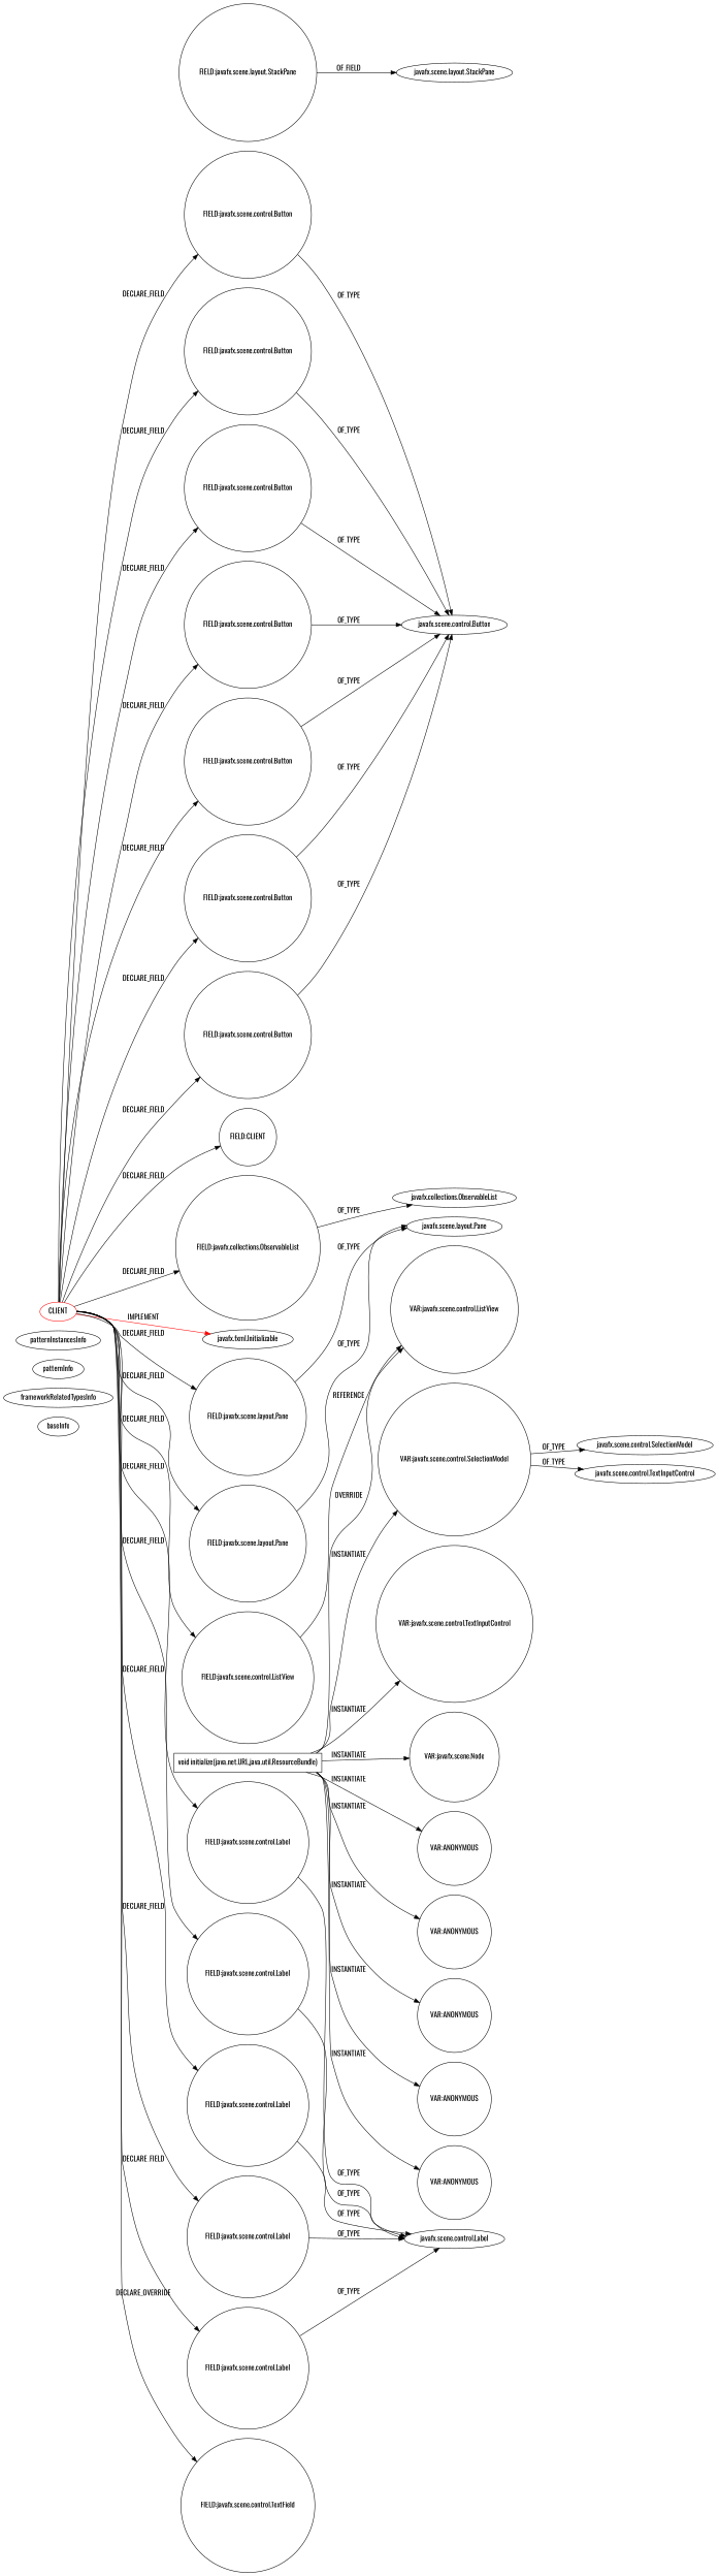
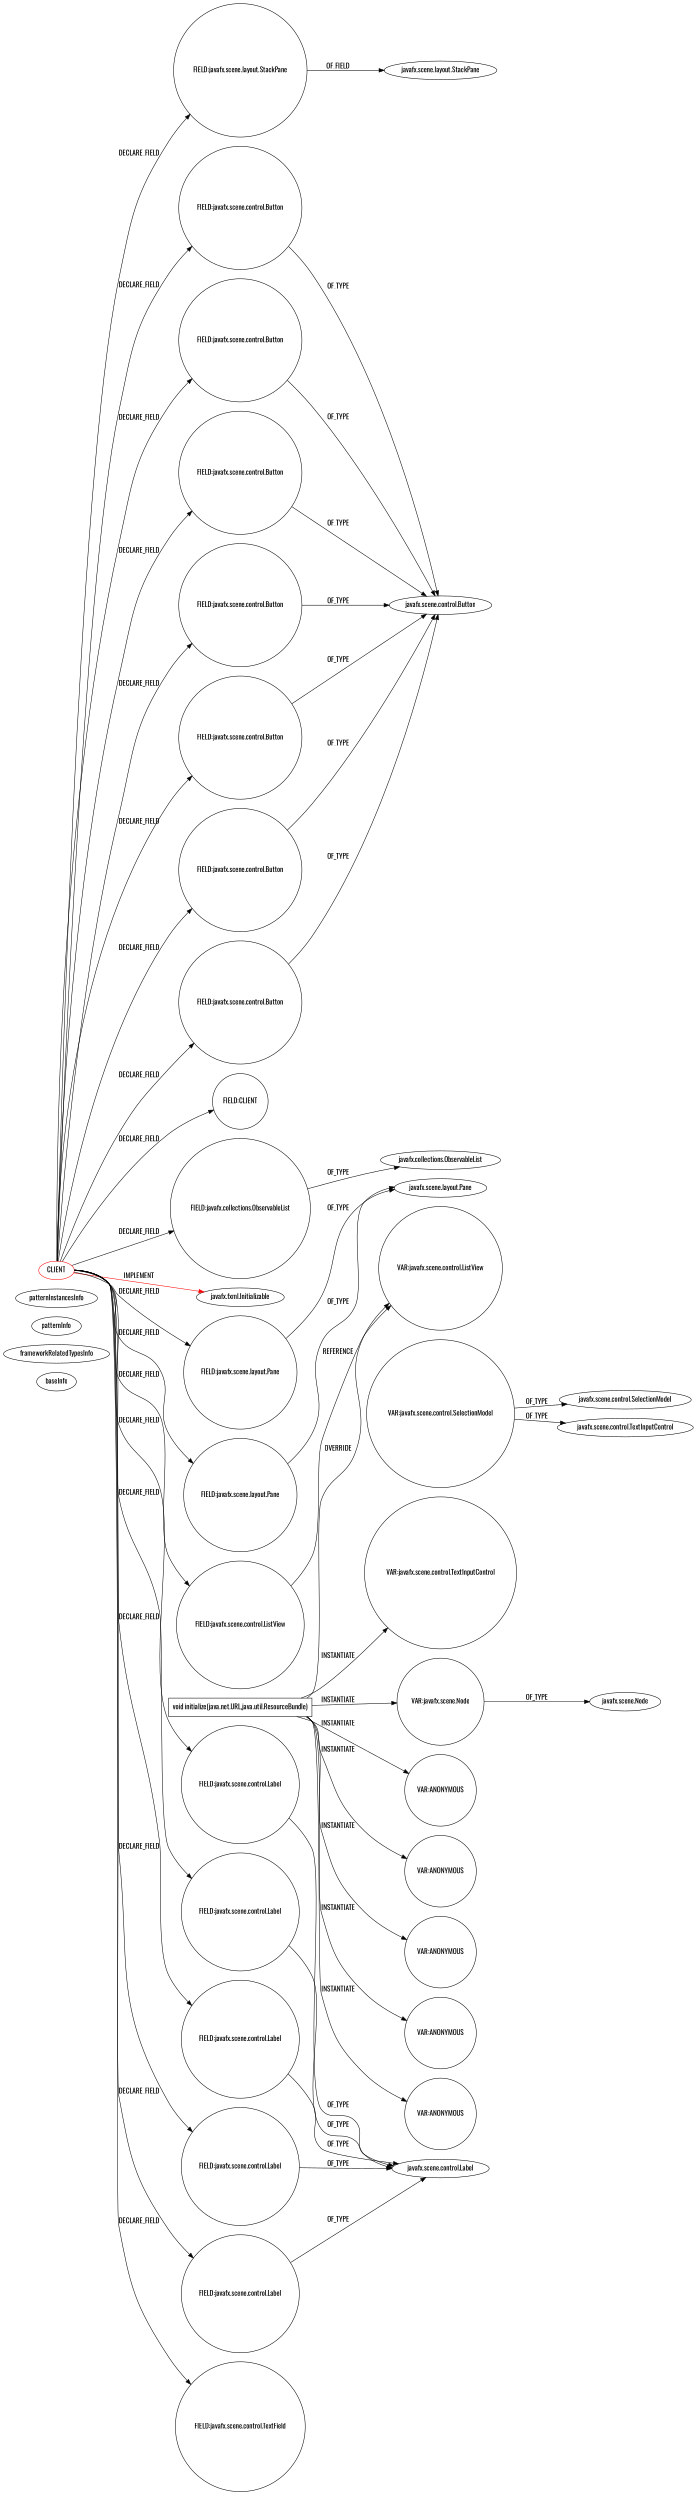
  digraph {
    fontname=Oswald
    rankdir=LR
    node [fontname=Oswald isFrameworkType=false shape=circle vertexType=FIELD_DECLARATION]
    edge [fontname=Oswald]
    baseInfo [category=pattern graphId=1688 isAnonymous=false possibleRelation=false isFrameworkType="" shape="" vertexType=""]
    frameworkRelatedTypesInfo [0="javafx.fxml.Initializable" isFrameworkType="" shape="" vertexType=""]
    patternInfo [frequency=2.0 patternRootClient=0 isFrameworkType="" shape="" vertexType=""]
    patternInstancesInfo [0="hock323-eventManager~/hock323-eventManager/EventManager-master/src/eventManager/controller/pokerTournament/TournamentController.java~TournamentController~3009" 1="mouradsaadi-LO23-IHM~/mouradsaadi-LO23-IHM/LO23-IHM-master/Sudoku-IHM/src/sudoko/ihm/vue/FXMLDocumentController.java~FXMLDocumentController~3651" isFrameworkType="" shape="" vertexType=""]
    n5 [label="FIELD:javafx.scene.layout.StackPane"]
    n6 [label="javafx.scene.layout.StackPane" vertexType=FRAMEWORK_CLASS_TYPE shape=""]
    n7 [color=red label=CLIENT vertexType=ROOT_CLIENT_CLASS_DECLARATION shape=""]
    n8 [label="FIELD:javafx.scene.control.Button"]
    n9 [label="FIELD:javafx.scene.control.Button"]
    n10 [label="FIELD:javafx.scene.control.Button"]
    n11 [label="FIELD:javafx.scene.control.Button"]
    n12 [label="FIELD:javafx.scene.control.Button"]
    n13 [label="FIELD:javafx.scene.control.Button"]
    n14 [label="FIELD:javafx.scene.control.Button"]
    n15 [label="FIELD:CLIENT"]
    n16 [label="FIELD:javafx.collections.ObservableList"]
    n17 [label="javafx.fxml.Initializable" vertexType=FRAMEWORK_INTERFACE_TYPE shape=""]
    n18 [label="FIELD:javafx.scene.layout.Pane"]
    n19 [label="FIELD:javafx.scene.layout.Pane"]
    n20 [label="FIELD:javafx.scene.control.ListView"]
    n21 [label="FIELD:javafx.scene.control.Label"]
    n22 [label="FIELD:javafx.scene.control.Label"]
    n23 [label="FIELD:javafx.scene.control.Label"]
    n24 [label="FIELD:javafx.scene.control.Label"]
    n25 [label="FIELD:javafx.scene.control.Label"]
    n26 [label="FIELD:javafx.scene.control.TextField"]
    n27 [label="javafx.scene.control.Button" vertexType=FRAMEWORK_CLASS_TYPE shape=""]
    n28 [label="javafx.collections.ObservableList" vertexType=FRAMEWORK_INTERFACE_TYPE shape=""]
    n29 [label="javafx.scene.layout.Pane" vertexType=FRAMEWORK_CLASS_TYPE shape=""]
    n30 [label="void initialize(java.net.URL,java.util.ResourceBundle)" shape=box vertexType=OVERRIDING_METHOD_DECLARATION]
    n31 [label="VAR:javafx.scene.control.ListView" vertexType=VARIABLE_EXPRESION]
    n32 [label="VAR:javafx.scene.control.SelectionModel" vertexType=VARIABLE_EXPRESION]
    n33 [label="VAR:javafx.scene.control.TextInputControl" vertexType=VARIABLE_EXPRESION]
    n34 [label="VAR:javafx.scene.Node" vertexType=VARIABLE_EXPRESION]
    n35 [label="VAR:ANONYMOUS" vertexType=VARIABLE_EXPRESION]
    n36 [label="VAR:ANONYMOUS" vertexType=VARIABLE_EXPRESION]
    n37 [label="VAR:ANONYMOUS" vertexType=VARIABLE_EXPRESION]
    n38 [label="VAR:ANONYMOUS" vertexType=VARIABLE_EXPRESION]
    n39 [label="VAR:ANONYMOUS" vertexType=VARIABLE_EXPRESION]
    n40 [label="javafx.scene.control.Label" vertexType=FRAMEWORK_CLASS_TYPE shape=""]
    n41 [label="javafx.scene.control.SelectionModel" vertexType=FRAMEWORK_CLASS_TYPE shape=""]
    n42 [label="javafx.scene.control.TextInputControl" vertexType=FRAMEWORK_CLASS_TYPE shape=""]
+   n43 [label="javafx.scene.Node" vertexType=FRAMEWORK_CLASS_TYPE shape=""]
    n5 -> n6 [label=OF_FIELD]
+   n7 -> n5 [label=DECLARE_FIELD]
    n7 -> n8 [label=DECLARE_FIELD]
    n7 -> n9 [label=DECLARE_FIELD]
    n7 -> n10 [label=DECLARE_FIELD]
    n7 -> n11 [label=DECLARE_FIELD]
    n7 -> n12 [label=DECLARE_FIELD]
    n7 -> n13 [label=DECLARE_FIELD]
    n7 -> n14 [label=DECLARE_FIELD]
    n7 -> n15 [label=DECLARE_FIELD]
    n7 -> n16 [label=DECLARE_FIELD]
    n7 -> n17 [color=red label=IMPLEMENT]
    n7 -> n18 [label=DECLARE_FIELD]
    n7 -> n19 [label=DECLARE_FIELD]
    n7 -> n20 [label=DECLARE_FIELD]
    n7 -> n21 [label=DECLARE_FIELD]
    n7 -> n22 [label=DECLARE_FIELD]
    n7 -> n23 [label=DECLARE_FIELD]
    n7 -> n24 [label=DECLARE_FIELD]
    n7 -> n25 [label=DECLARE_FIELD]
-   n7 -> n26 [label=DECLARE_OVERRIDE]
+   n7 -> n26 [label=DECLARE_FIELD]
    n8 -> n27 [label=OF_TYPE]
    n9 -> n27 [label=OF_TYPE]
    n10 -> n27 [label=OF_TYPE]
    n11 -> n27 [label=OF_TYPE]
    n12 -> n27 [label=OF_TYPE]
    n13 -> n27 [label=OF_TYPE]
    n14 -> n27 [label=OF_TYPE]
    n16 -> n28 [label=OF_TYPE]
    n18 -> n29 [label=OF_TYPE]
    n19 -> n29 [label=OF_TYPE]
    n20 -> n31 [label=REFERENCE]
    n21 -> n40 [label=OF_TYPE]
    n22 -> n40 [label=OF_TYPE]
    n23 -> n40 [label=OF_TYPE]
    n24 -> n40 [label=OF_TYPE]
    n25 -> n40 [label=OF_TYPE]
    n30 -> n31 [label=OVERRIDE]
-   n30 -> n32 [label=INSTANTIATE]
    n30 -> n33 [label=INSTANTIATE]
    n30 -> n34 [label=INSTANTIATE]
    n30 -> n35 [label=INSTANTIATE]
    n30 -> n36 [label=INSTANTIATE]
    n30 -> n37 [label=INSTANTIATE]
    n30 -> n38 [label=INSTANTIATE]
    n30 -> n39 [label=INSTANTIATE]
    n32 -> n41 [label=OF_TYPE]
    n32 -> n42 [label=OF_TYPE]
+   n34 -> n43 [label=OF_TYPE]
  }
